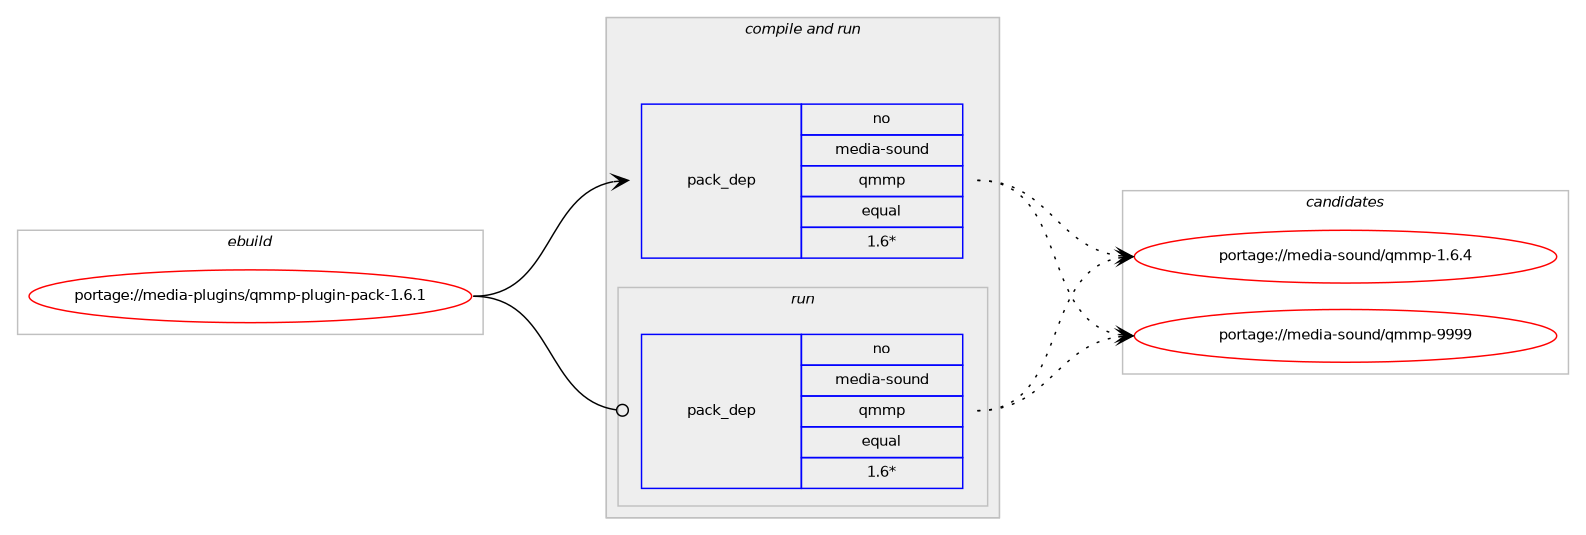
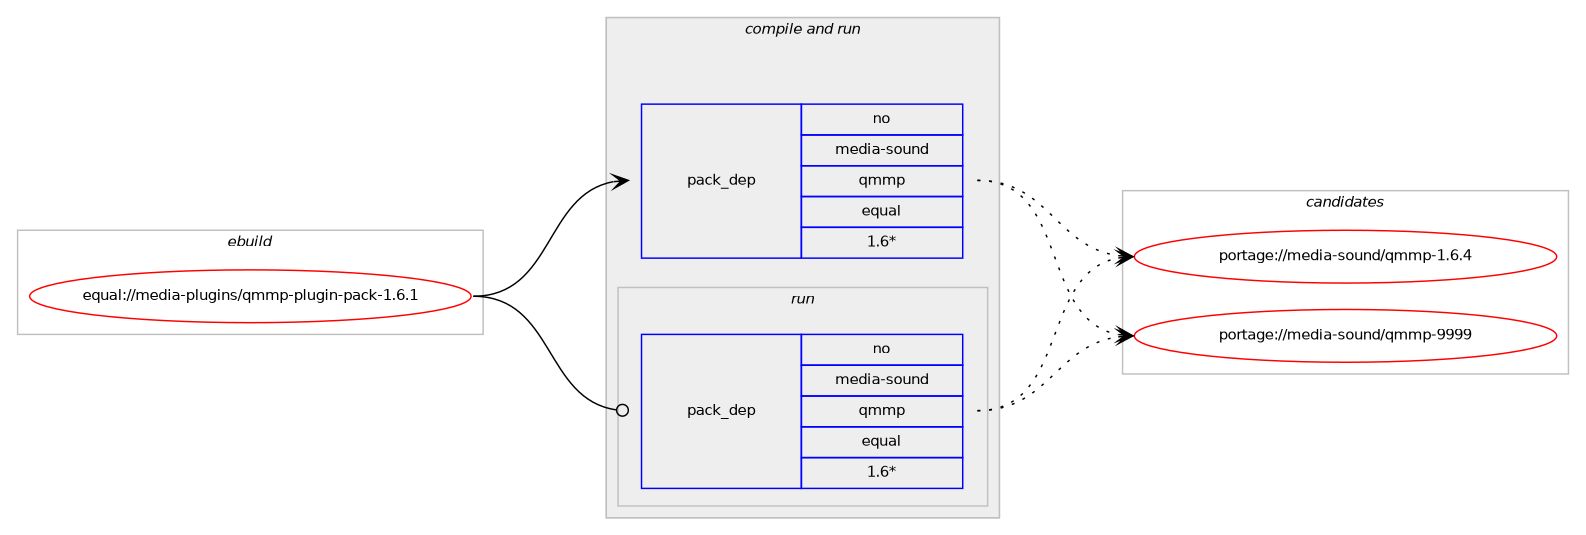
  digraph {
    compound=true
    concentrate=true
    fontname=Helvetica
    fontsize=10
    newrank=true
    rankdir=LR
    ranksep=1.5
    node [color=red fontname=Helvetica fontsize=10]
    edge [arrowhead=vee headport=w style=dotted tailport=e weight=100]
-   n1 [label="portage://media-plugins/qmmp-plugin-pack-1.6.1" width=4]
+   n1 [label="equal://media-plugins/qmmp-plugin-pack-1.6.1" width=4]
    n2 [color=blue label=<<TABLE BORDER="0" CELLBORDER="1" CELLSPACING="0" CELLPADDING="4" WIDTH="220"><TR><TD ROWSPAN="6" CELLPADDING="30">pack_dep</TD></TR><TR><TD WIDTH="110">no</TD></TR><TR><TD>media-sound</TD></TR><TR><TD>qmmp</TD></TR><TR><TD>equal</TD></TR><TR><TD>1.6*</TD></TR></TABLE>> shape=none]
    n3 [color=blue label=<<TABLE BORDER="0" CELLBORDER="1" CELLSPACING="0" CELLPADDING="4" WIDTH="220"><TR><TD ROWSPAN="6" CELLPADDING="30">pack_dep</TD></TR><TR><TD WIDTH="110">no</TD></TR><TR><TD>media-sound</TD></TR><TR><TD>qmmp</TD></TR><TR><TD>equal</TD></TR><TR><TD>1.6*</TD></TR></TABLE>> shape=none]
    n4 [label="portage://media-sound/qmmp-1.6.4" width=4]
    n5 [label="portage://media-sound/qmmp-9999" width=4]
    subgraph cluster_1 {
      color=gray
      label=<<i>ebuild</i>>
      rank=same
      n1
    }
    subgraph cluster_2 {
      color=gray
      label=<<i>dependencies</i>>
      subgraph cluster_3 {
        color=gray
        fillcolor="#eeeeee"
        label=<<i>compile</i>>
        style=filled
        subgraph sub_4 {
          color=gray
          fillcolor="#eeeeee"
          label=<<i>compile</i>>
          style=filled
          n2
        }
      }
      subgraph cluster_5 {
        color=gray
        fillcolor="#eeeeee"
        label=<<i>compile and run</i>>
        style=filled
      }
      subgraph cluster_6 {
        color=gray
        fillcolor="#eeeeee"
        label=<<i>run</i>>
        style=filled
        subgraph sub_7 {
          color=gray
          fillcolor="#eeeeee"
          label=<<i>run</i>>
          style=filled
          n3
        }
      }
    }
    subgraph cluster_8 {
      color=gray
      label=<<i>candidates</i>>
      rank=same
      subgraph sub_9 {
        color=black
        label=<<i>candidates</i>>
        nodesep=1
        rank=same
        n4
        n5
      }
      subgraph sub_10 {
        color=black
        label=<<i>candidates</i>>
        nodesep=1
        rank=same
        n4
        n5
      }
    }
    n1 -> n2 [style=solid weight=20]
    n1 -> n3 [arrowhead=odot style=solid weight=20]
    n2 -> n4
    n2 -> n5
    n3 -> n4
    n3 -> n5
  }
